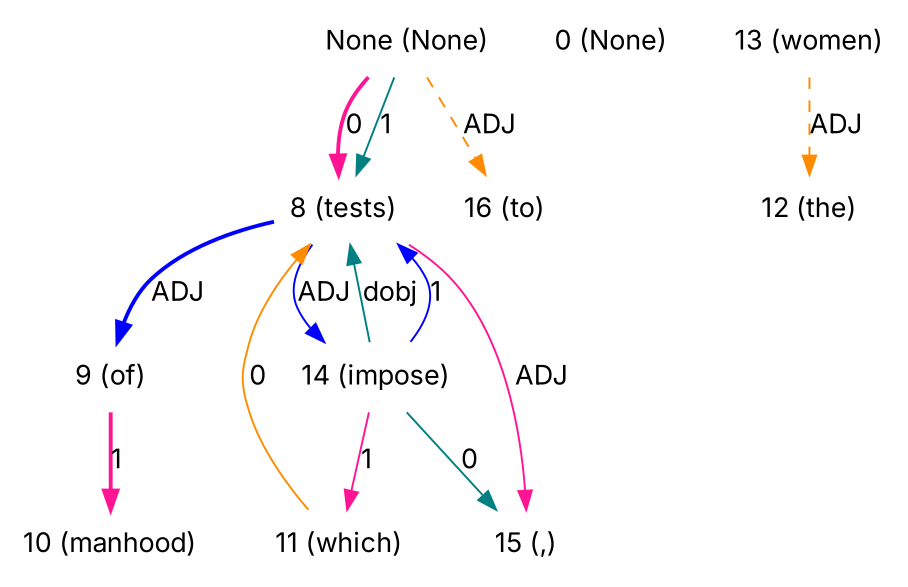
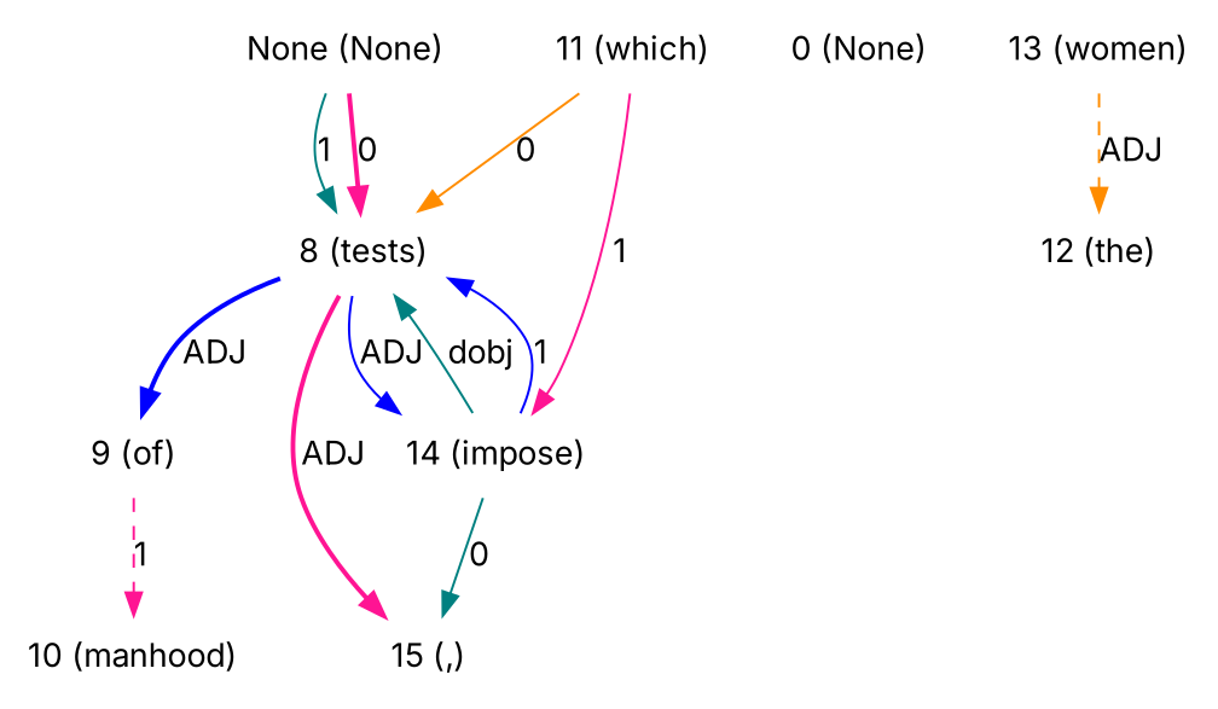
  digraph {
    fontname=Inter
    node [fontname=Inter shape=plaintext]
    edge [color=deeppink dir=forward fontname=Inter style=solid]
    n1 [label="None (None)"]
    n2 [label="8 (tests)"]
-   n3 [label="16 (to)"]
    n4 [label="9 (of)"]
    n5 [label="14 (impose)"]
    n6 [label="15 (,)"]
    n7 [label="10 (manhood)"]
    n8 [label="11 (which)"]
    n9 [label="0 (None)"]
    n10 [label="13 (women)"]
    n11 [label="12 (the)"]
    n1 -> n2 [color=teal label=1]
    n1 -> n2 [label=0 style=bold]
-   n1 -> n3 [color=darkorange label=ADJ style=dashed]
    n2 -> n4 [color=blue label=ADJ style=bold]
    n2 -> n5 [color=blue label=ADJ]
-   n2 -> n6 [label=ADJ]
-   n4 -> n7 [label=1 style=bold]
+   n2 -> n6 [label=ADJ style=bold]
+   n4 -> n7 [label=1 style=dashed]
    n5 -> n2 [color=teal label=dobj]
    n5 -> n2 [color=blue label=1]
    n5 -> n6 [color=teal label=0]
-   n5 -> n8 [label=1]
+   n8 -> n5 [label=1]
    n8 -> n2 [color=darkorange label=0]
    n10 -> n11 [color=darkorange label=ADJ style=dashed]
  }
